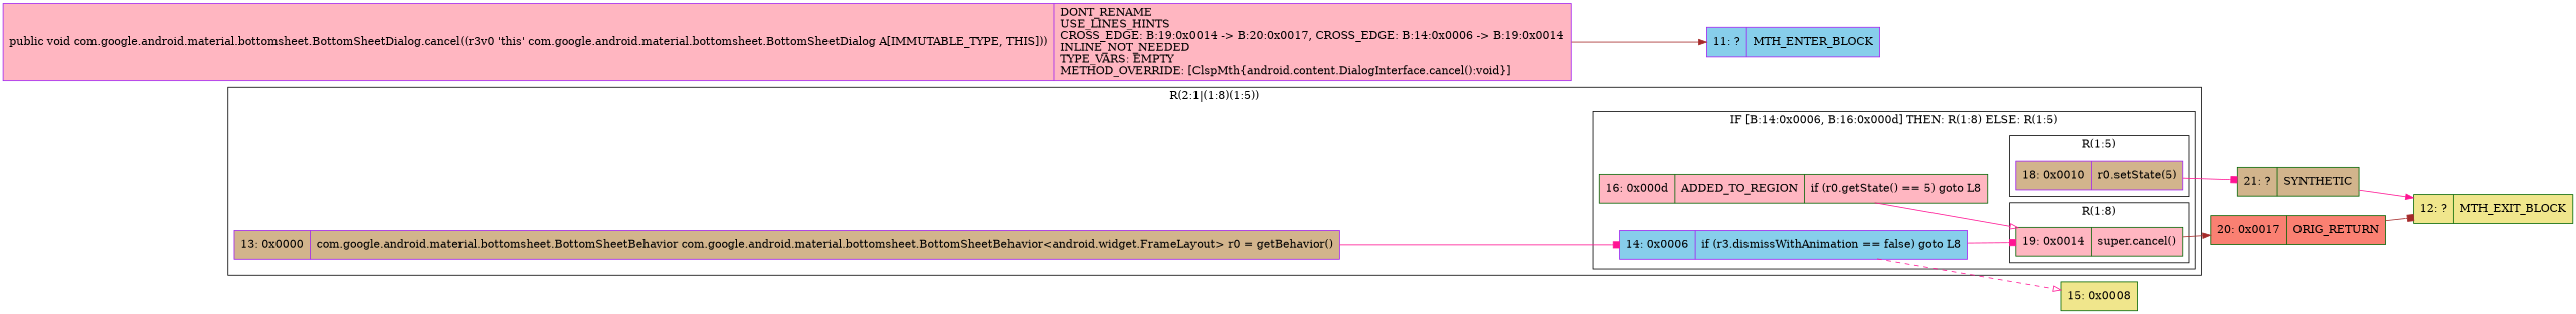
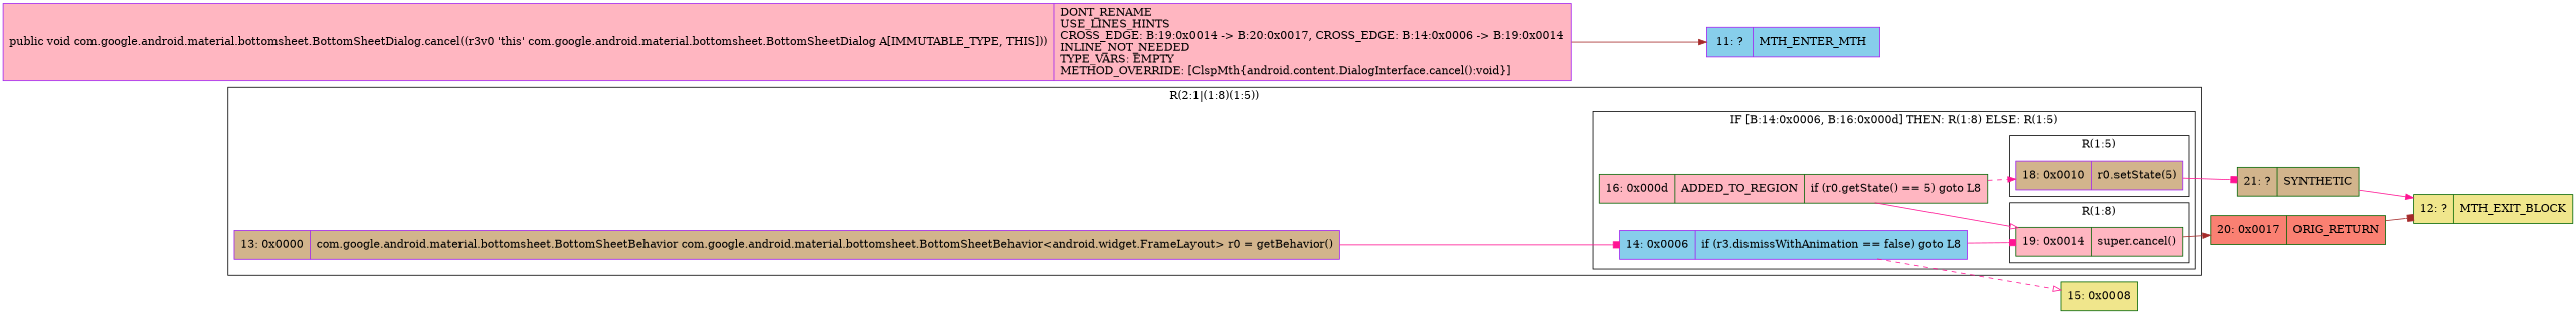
  digraph {
    rankdir=LR
    node [color=darkgreen fillcolor=lightpink shape=record style=filled]
    edge [arrowhead=normal color=deeppink]
    n1 [label="{19\:\ 0x0014|super.cancel()\l}"]
    n2 [color=purple fillcolor=tan label="{18\:\ 0x0010|r0.setState(5)\l}"]
    n3 [color=purple fillcolor=skyblue label="{14\:\ 0x0006|if (r3.dismissWithAnimation == false) goto L8\l}"]
    n4 [label="{16\:\ 0x000d|ADDED_TO_REGION\l|if (r0.getState() == 5) goto L8\l}"]
    n5 [color=purple fillcolor=tan label="{13\:\ 0x0000|com.google.android.material.bottomsheet.BottomSheetBehavior com.google.android.material.bottomsheet.BottomSheetBehavior\<android.widget.FrameLayout\> r0 = getBehavior()\l}"]
    n6 [fillcolor=salmon label="{20\:\ 0x0017|ORIG_RETURN\l}"]
    n7 [fillcolor=tan label="{21\:\ ?|SYNTHETIC\l}"]
    n8 [fillcolor=khaki label="{15\:\ 0x0008}"]
    n9 [fillcolor=khaki label="{12\:\ ?|MTH_EXIT_BLOCK\l}"]
-   n10 [color=purple fillcolor=skyblue label="{11\:\ ?|MTH_ENTER_BLOCK\l}"]
+   n10 [color=purple fillcolor=skyblue label="{11\:\ ?|MTH_ENTER_MTH\l}"]
    n11 [color=purple label="{public void com.google.android.material.bottomsheet.BottomSheetDialog.cancel((r3v0 'this' com.google.android.material.bottomsheet.BottomSheetDialog A[IMMUTABLE_TYPE, THIS]))  | DONT_RENAME\lUSE_LINES_HINTS\lCROSS_EDGE: B:19:0x0014 \-\> B:20:0x0017, CROSS_EDGE: B:14:0x0006 \-\> B:19:0x0014\lINLINE_NOT_NEEDED\lTYPE_VARS: EMPTY\lMETHOD_OVERRIDE: [ClspMth\{android.content.DialogInterface.cancel():void\}]\l}"]
    subgraph cluster_1 {
      label="R(2:1|(1:8)(1:5))"
      n5
      subgraph cluster_2 {
        label="IF [B:14:0x0006, B:16:0x000d] THEN: R(1:8) ELSE: R(1:5)"
        n3
        n4
        subgraph cluster_3 {
          label="R(1:8)"
          n1
        }
        subgraph cluster_4 {
          label="R(1:5)"
          n2
        }
      }
    }
    n1 -> n6 [color=brown]
    n2 -> n7 [arrowhead=box]
    n3 -> n1 [arrowhead=box]
    n3 -> n8 [arrowhead=onormal style=dashed]
    n4 -> n1 [arrowhead=onormal]
+   n4 -> n2 [style=dashed]
    n5 -> n3 [arrowhead=box]
    n6 -> n9 [arrowhead=box color=brown]
    n7 -> n9
    n11 -> n10 [color=brown]
  }
